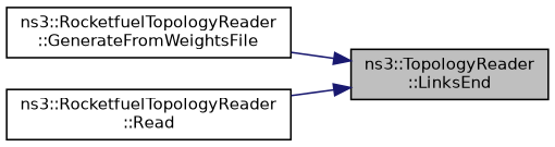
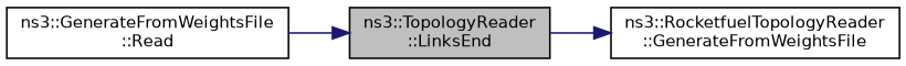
  digraph {
    rankdir=RL
    node [color=black fillcolor=white fontname=Helvetica fontsize=10 shape=record style=filled]
    edge [color=midnightblue dir=back fontname=Helvetica fontsize=10 labelfontname=Helvetica labelfontsize=10 style=solid]
    n1 [fillcolor=grey75 fontcolor=black height=0.2 label="ns3::TopologyReader\l::LinksEnd" width=0.4]
    n2 [height=0.2 label="ns3::RocketfuelTopologyReader\l::GenerateFromWeightsFile" width=0.4]
-   n3 [height=0.2 label="ns3::RocketfuelTopologyReader\l::Read" width=0.4]
-   n1 -> n2
+   n3 [height=0.2 label="ns3::GenerateFromWeightsFile\l::Read" width=0.4]
+   n2 -> n1
    n1 -> n3
  }
